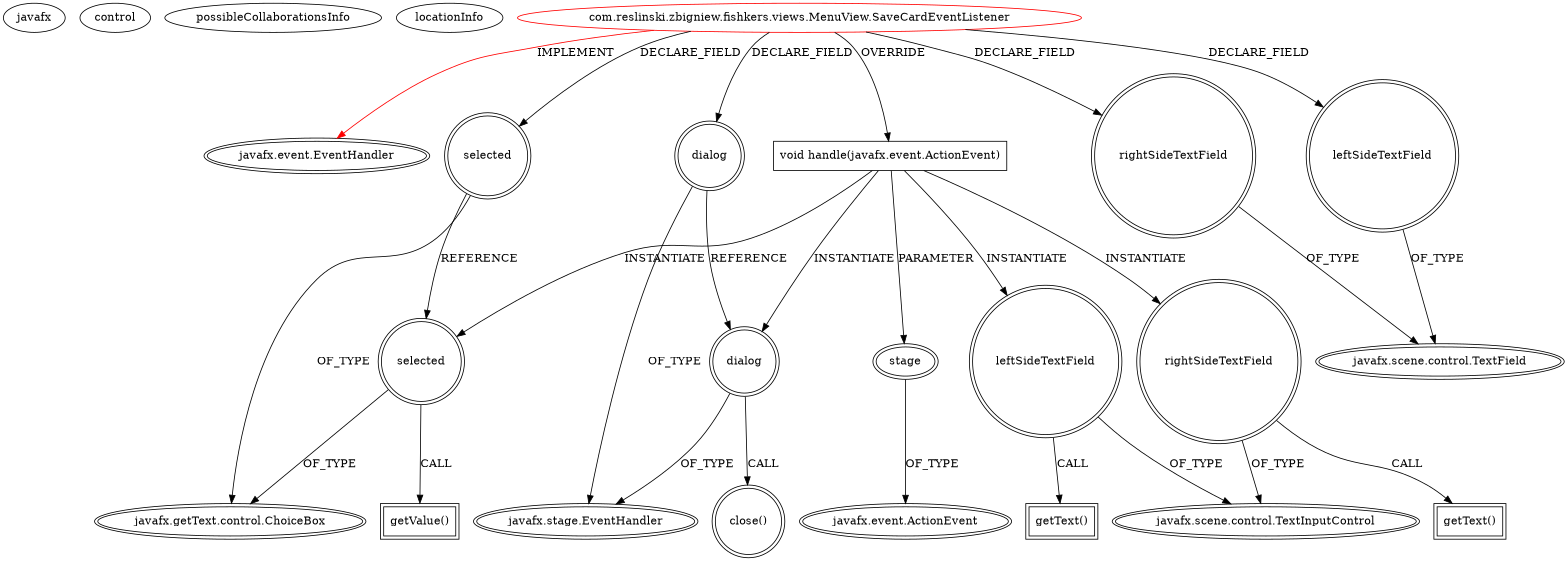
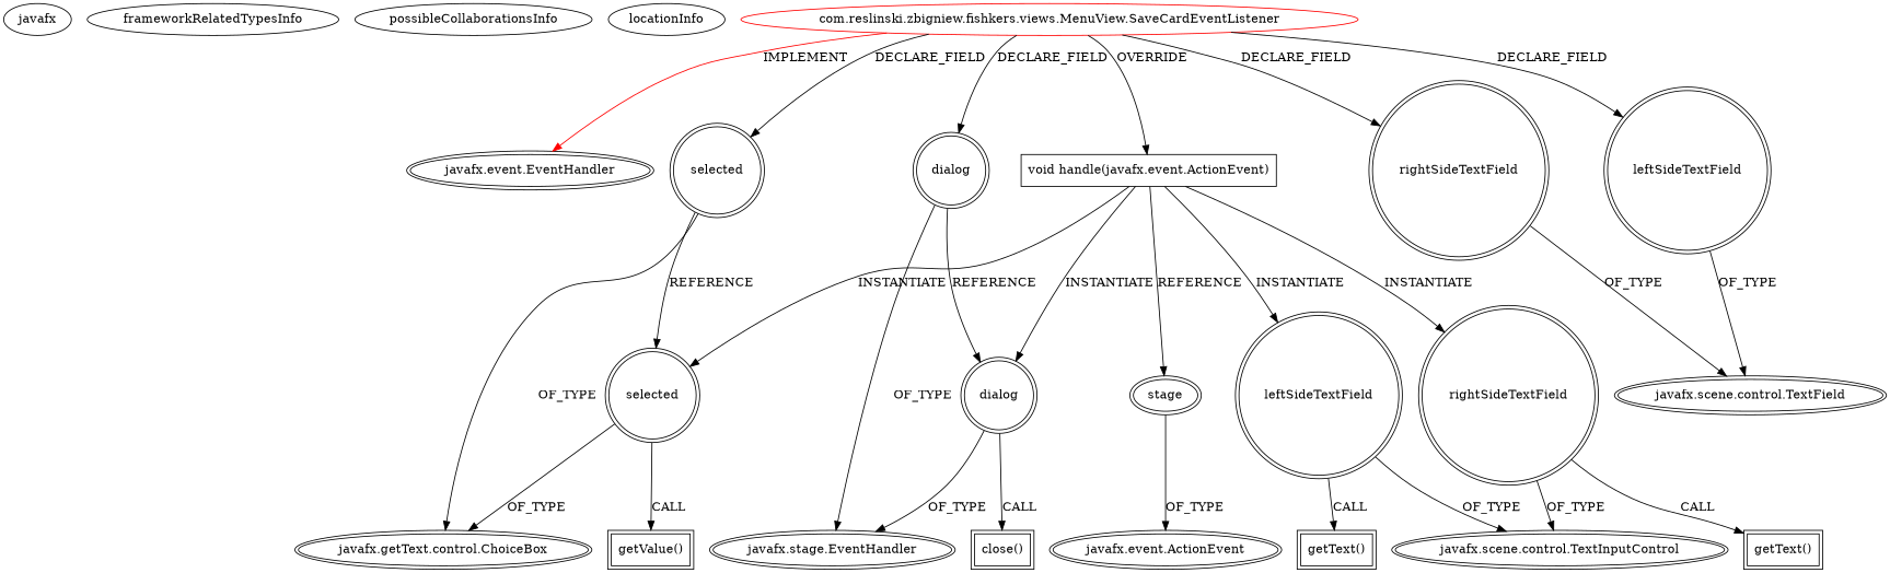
  digraph {
    node [isFrameworkType=true vertexType=FRAMEWORK_CLASS_TYPE peripheries=2]
    n1 [category=extension_graph graphId=4032 isAnonymous=false label=javafx possibleRelation=false isFrameworkType="" vertexType="" peripheries=""]
-   frameworkRelatedTypesInfo [0="javafx.event.EventHandler" label=control isFrameworkType="" vertexType="" peripheries=""]
+   frameworkRelatedTypesInfo [0="javafx.event.EventHandler" isFrameworkType="" vertexType="" peripheries=""]
    possibleCollaborationsInfo [isFrameworkType="" vertexType="" peripheries=""]
    locationInfo [contextSignature=SaveCardEventListener filePath="/regisik-Fishkers/Fishkers-master/src/com/reslinski/zbigniew/fishkers/views/MenuView.java" graphId=4032 projectName="regisik-Fishkers" isFrameworkType="" vertexType="" peripheries=""]
    n5 [color=red isFrameworkType=false label="com.reslinski.zbigniew.fishkers.views.MenuView.SaveCardEventListener" vertexType=ROOT_CLIENT_CLASS_DECLARATION peripheries=""]
    n6 [label="javafx.event.EventHandler" vertexType=FRAMEWORK_INTERFACE_TYPE]
    n7 [label=dialog shape=circle vertexType=FIELD_DECLARATION]
    n8 [label=leftSideTextField shape=circle vertexType=FIELD_DECLARATION]
    n9 [label=rightSideTextField shape=circle vertexType=FIELD_DECLARATION]
    n10 [label=selected shape=circle vertexType=FIELD_DECLARATION]
    n11 [isFrameworkType=false label="void handle(javafx.event.ActionEvent)" shape=box vertexType=OVERRIDING_METHOD_DECLARATION peripheries=""]
    n12 [label="javafx.stage.EventHandler"]
    n13 [label=dialog shape=circle vertexType=VARIABLE_EXPRESION]
    n14 [label="javafx.scene.control.TextField"]
    n15 [label="javafx.getText.control.ChoiceBox"]
    n16 [label=selected shape=circle vertexType=VARIABLE_EXPRESION]
    n17 [label=stage vertexType=PARAMETER_DECLARATION]
    n18 [label=leftSideTextField shape=circle vertexType=VARIABLE_EXPRESION]
    n19 [label=rightSideTextField shape=circle vertexType=VARIABLE_EXPRESION]
-   n20 [label="close()" shape=circle vertexType=INSIDE_CALL]
+   n20 [label="close()" shape=box vertexType=INSIDE_CALL]
    n21 [label="getValue()" shape=box vertexType=INSIDE_CALL]
    n22 [label="javafx.event.ActionEvent"]
    n23 [label="javafx.scene.control.TextInputControl"]
    n24 [label="getText()" shape=box vertexType=INSIDE_CALL]
    n25 [label="getText()" shape=box vertexType=INSIDE_CALL]
    n5 -> n6 [color=red label=IMPLEMENT]
    n5 -> n7 [label=DECLARE_FIELD]
    n5 -> n8 [label=DECLARE_FIELD]
    n5 -> n9 [label=DECLARE_FIELD]
    n5 -> n10 [label=DECLARE_FIELD]
    n5 -> n11 [label=OVERRIDE]
    n7 -> n12 [label=OF_TYPE]
    n7 -> n13 [label=REFERENCE]
    n8 -> n14 [label=OF_TYPE]
    n9 -> n14 [label=OF_TYPE]
    n10 -> n15 [label=OF_TYPE]
    n10 -> n16 [label=REFERENCE]
    n11 -> n13 [label=INSTANTIATE]
    n11 -> n16 [label=INSTANTIATE]
-   n11 -> n17 [label=PARAMETER]
+   n11 -> n17 [label=REFERENCE]
    n11 -> n18 [label=INSTANTIATE]
    n11 -> n19 [label=INSTANTIATE]
    n13 -> n12 [label=OF_TYPE]
    n13 -> n20 [label=CALL]
    n16 -> n15 [label=OF_TYPE]
    n16 -> n21 [label=CALL]
    n17 -> n22 [label=OF_TYPE]
    n18 -> n23 [label=OF_TYPE]
    n18 -> n24 [label=CALL]
    n19 -> n23 [label=OF_TYPE]
    n19 -> n25 [label=CALL]
  }
